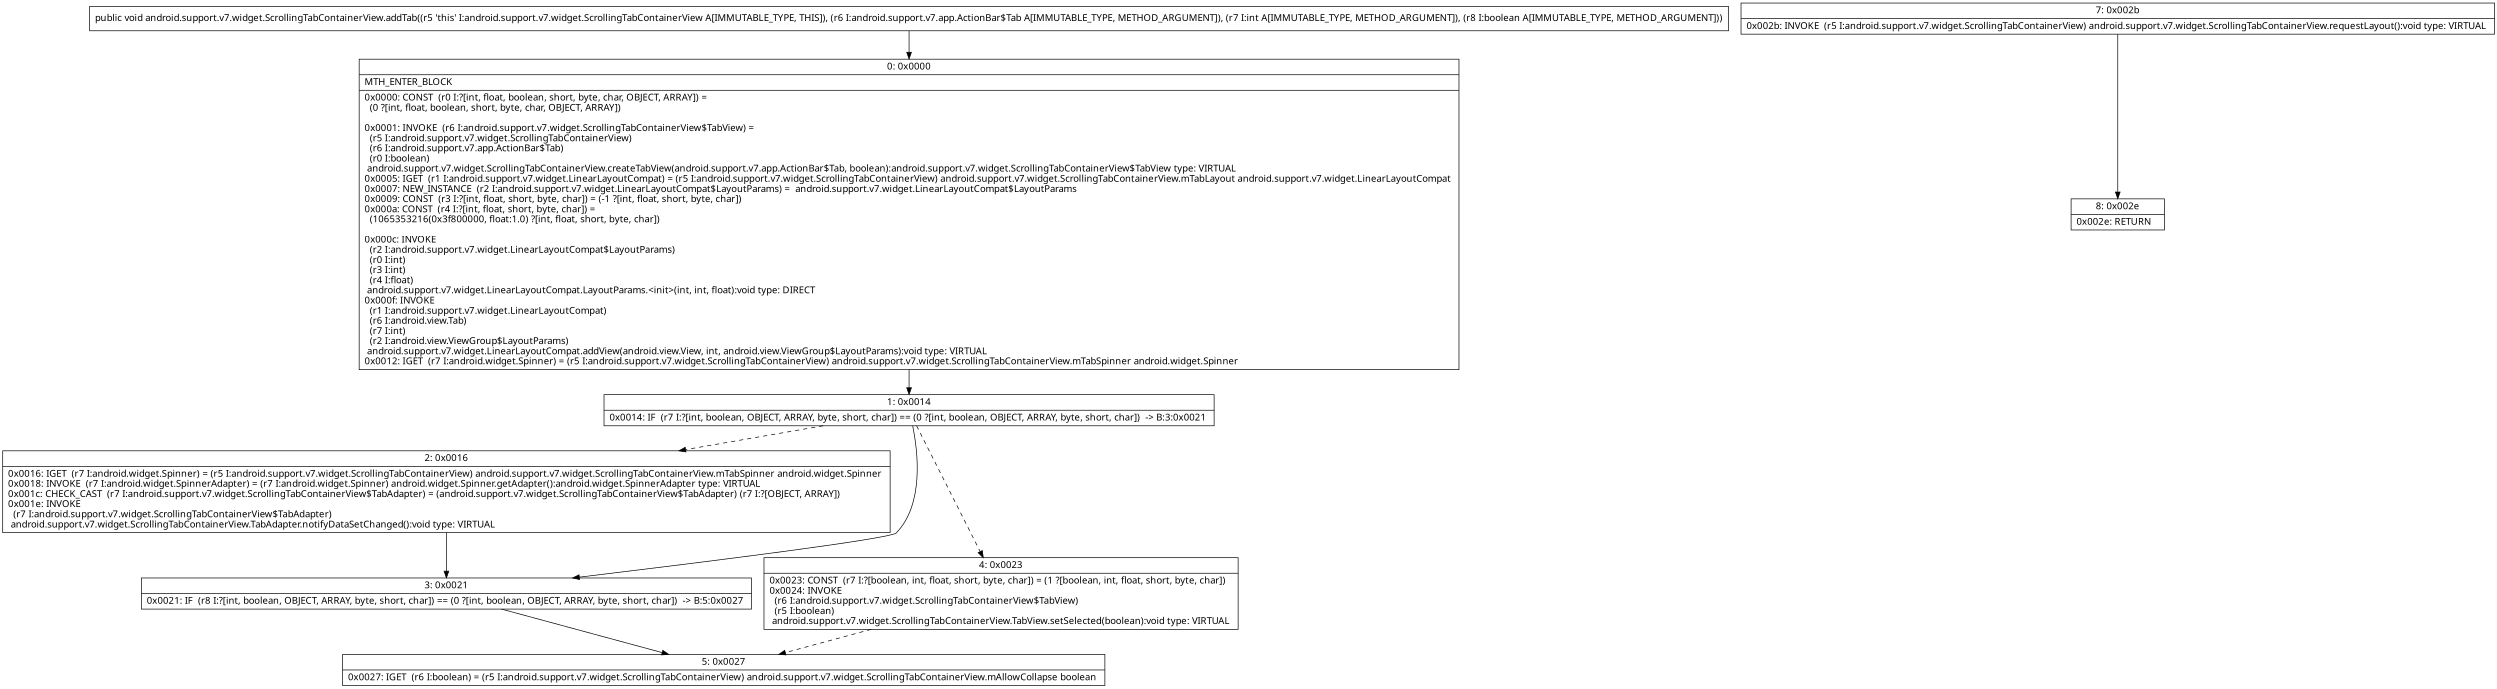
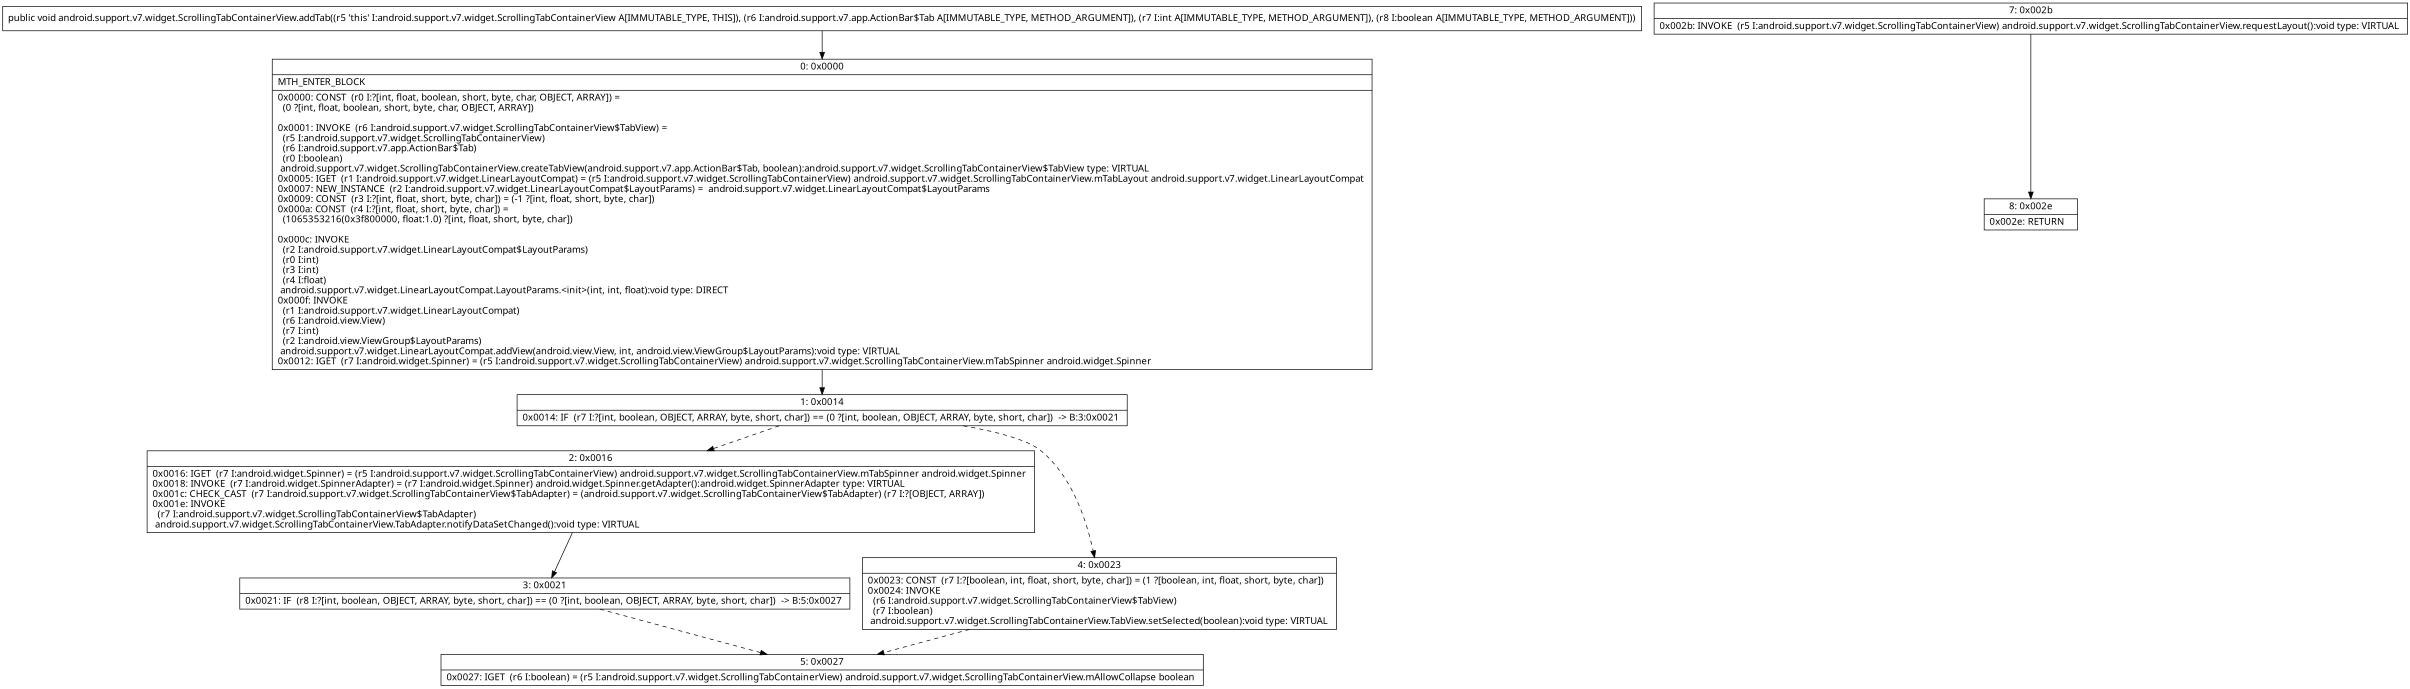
  digraph {
    fontname="Noto Sans"
    node [fontname="Noto Sans" shape=record]
    edge [fontname="Noto Sans"]
-   n1 [label="{0\:\ 0x0000|MTH_ENTER_BLOCK\l|0x0000: CONST  (r0 I:?[int, float, boolean, short, byte, char, OBJECT, ARRAY]) = \l  (0 ?[int, float, boolean, short, byte, char, OBJECT, ARRAY])\l \l0x0001: INVOKE  (r6 I:android.support.v7.widget.ScrollingTabContainerView$TabView) = \l  (r5 I:android.support.v7.widget.ScrollingTabContainerView)\l  (r6 I:android.support.v7.app.ActionBar$Tab)\l  (r0 I:boolean)\l android.support.v7.widget.ScrollingTabContainerView.createTabView(android.support.v7.app.ActionBar$Tab, boolean):android.support.v7.widget.ScrollingTabContainerView$TabView type: VIRTUAL \l0x0005: IGET  (r1 I:android.support.v7.widget.LinearLayoutCompat) = (r5 I:android.support.v7.widget.ScrollingTabContainerView) android.support.v7.widget.ScrollingTabContainerView.mTabLayout android.support.v7.widget.LinearLayoutCompat \l0x0007: NEW_INSTANCE  (r2 I:android.support.v7.widget.LinearLayoutCompat$LayoutParams) =  android.support.v7.widget.LinearLayoutCompat$LayoutParams \l0x0009: CONST  (r3 I:?[int, float, short, byte, char]) = (\-1 ?[int, float, short, byte, char]) \l0x000a: CONST  (r4 I:?[int, float, short, byte, char]) = \l  (1065353216(0x3f800000, float:1.0) ?[int, float, short, byte, char])\l \l0x000c: INVOKE  \l  (r2 I:android.support.v7.widget.LinearLayoutCompat$LayoutParams)\l  (r0 I:int)\l  (r3 I:int)\l  (r4 I:float)\l android.support.v7.widget.LinearLayoutCompat.LayoutParams.\<init\>(int, int, float):void type: DIRECT \l0x000f: INVOKE  \l  (r1 I:android.support.v7.widget.LinearLayoutCompat)\l  (r6 I:android.view.Tab)\l  (r7 I:int)\l  (r2 I:android.view.ViewGroup$LayoutParams)\l android.support.v7.widget.LinearLayoutCompat.addView(android.view.View, int, android.view.ViewGroup$LayoutParams):void type: VIRTUAL \l0x0012: IGET  (r7 I:android.widget.Spinner) = (r5 I:android.support.v7.widget.ScrollingTabContainerView) android.support.v7.widget.ScrollingTabContainerView.mTabSpinner android.widget.Spinner \l}"]
+   n1 [label="{0\:\ 0x0000|MTH_ENTER_BLOCK\l|0x0000: CONST  (r0 I:?[int, float, boolean, short, byte, char, OBJECT, ARRAY]) = \l  (0 ?[int, float, boolean, short, byte, char, OBJECT, ARRAY])\l \l0x0001: INVOKE  (r6 I:android.support.v7.widget.ScrollingTabContainerView$TabView) = \l  (r5 I:android.support.v7.widget.ScrollingTabContainerView)\l  (r6 I:android.support.v7.app.ActionBar$Tab)\l  (r0 I:boolean)\l android.support.v7.widget.ScrollingTabContainerView.createTabView(android.support.v7.app.ActionBar$Tab, boolean):android.support.v7.widget.ScrollingTabContainerView$TabView type: VIRTUAL \l0x0005: IGET  (r1 I:android.support.v7.widget.LinearLayoutCompat) = (r5 I:android.support.v7.widget.ScrollingTabContainerView) android.support.v7.widget.ScrollingTabContainerView.mTabLayout android.support.v7.widget.LinearLayoutCompat \l0x0007: NEW_INSTANCE  (r2 I:android.support.v7.widget.LinearLayoutCompat$LayoutParams) =  android.support.v7.widget.LinearLayoutCompat$LayoutParams \l0x0009: CONST  (r3 I:?[int, float, short, byte, char]) = (\-1 ?[int, float, short, byte, char]) \l0x000a: CONST  (r4 I:?[int, float, short, byte, char]) = \l  (1065353216(0x3f800000, float:1.0) ?[int, float, short, byte, char])\l \l0x000c: INVOKE  \l  (r2 I:android.support.v7.widget.LinearLayoutCompat$LayoutParams)\l  (r0 I:int)\l  (r3 I:int)\l  (r4 I:float)\l android.support.v7.widget.LinearLayoutCompat.LayoutParams.\<init\>(int, int, float):void type: DIRECT \l0x000f: INVOKE  \l  (r1 I:android.support.v7.widget.LinearLayoutCompat)\l  (r6 I:android.view.View)\l  (r7 I:int)\l  (r2 I:android.view.ViewGroup$LayoutParams)\l android.support.v7.widget.LinearLayoutCompat.addView(android.view.View, int, android.view.ViewGroup$LayoutParams):void type: VIRTUAL \l0x0012: IGET  (r7 I:android.widget.Spinner) = (r5 I:android.support.v7.widget.ScrollingTabContainerView) android.support.v7.widget.ScrollingTabContainerView.mTabSpinner android.widget.Spinner \l}"]
    n2 [label="{1\:\ 0x0014|0x0014: IF  (r7 I:?[int, boolean, OBJECT, ARRAY, byte, short, char]) == (0 ?[int, boolean, OBJECT, ARRAY, byte, short, char])  \-\> B:3:0x0021 \l}"]
    n3 [label="{2\:\ 0x0016|0x0016: IGET  (r7 I:android.widget.Spinner) = (r5 I:android.support.v7.widget.ScrollingTabContainerView) android.support.v7.widget.ScrollingTabContainerView.mTabSpinner android.widget.Spinner \l0x0018: INVOKE  (r7 I:android.widget.SpinnerAdapter) = (r7 I:android.widget.Spinner) android.widget.Spinner.getAdapter():android.widget.SpinnerAdapter type: VIRTUAL \l0x001c: CHECK_CAST  (r7 I:android.support.v7.widget.ScrollingTabContainerView$TabAdapter) = (android.support.v7.widget.ScrollingTabContainerView$TabAdapter) (r7 I:?[OBJECT, ARRAY]) \l0x001e: INVOKE  \l  (r7 I:android.support.v7.widget.ScrollingTabContainerView$TabAdapter)\l android.support.v7.widget.ScrollingTabContainerView.TabAdapter.notifyDataSetChanged():void type: VIRTUAL \l}"]
    n4 [label="{3\:\ 0x0021|0x0021: IF  (r8 I:?[int, boolean, OBJECT, ARRAY, byte, short, char]) == (0 ?[int, boolean, OBJECT, ARRAY, byte, short, char])  \-\> B:5:0x0027 \l}"]
-   n5 [label="{4\:\ 0x0023|0x0023: CONST  (r7 I:?[boolean, int, float, short, byte, char]) = (1 ?[boolean, int, float, short, byte, char]) \l0x0024: INVOKE  \l  (r6 I:android.support.v7.widget.ScrollingTabContainerView$TabView)\l  (r5 I:boolean)\l android.support.v7.widget.ScrollingTabContainerView.TabView.setSelected(boolean):void type: VIRTUAL \l}"]
+   n5 [label="{4\:\ 0x0023|0x0023: CONST  (r7 I:?[boolean, int, float, short, byte, char]) = (1 ?[boolean, int, float, short, byte, char]) \l0x0024: INVOKE  \l  (r6 I:android.support.v7.widget.ScrollingTabContainerView$TabView)\l  (r7 I:boolean)\l android.support.v7.widget.ScrollingTabContainerView.TabView.setSelected(boolean):void type: VIRTUAL \l}"]
    n6 [label="{5\:\ 0x0027|0x0027: IGET  (r6 I:boolean) = (r5 I:android.support.v7.widget.ScrollingTabContainerView) android.support.v7.widget.ScrollingTabContainerView.mAllowCollapse boolean \l}"]
    n7 [label="{7\:\ 0x002b|0x002b: INVOKE  (r5 I:android.support.v7.widget.ScrollingTabContainerView) android.support.v7.widget.ScrollingTabContainerView.requestLayout():void type: VIRTUAL \l}"]
    n8 [label="{8\:\ 0x002e|0x002e: RETURN   \l}"]
    n9 [label="{public void android.support.v7.widget.ScrollingTabContainerView.addTab((r5 'this' I:android.support.v7.widget.ScrollingTabContainerView A[IMMUTABLE_TYPE, THIS]), (r6 I:android.support.v7.app.ActionBar$Tab A[IMMUTABLE_TYPE, METHOD_ARGUMENT]), (r7 I:int A[IMMUTABLE_TYPE, METHOD_ARGUMENT]), (r8 I:boolean A[IMMUTABLE_TYPE, METHOD_ARGUMENT])) }"]
    n1 -> n2
    n2 -> n3 [style=dashed]
-   n2 -> n4
    n2 -> n5 [style=dashed]
    n3 -> n4
-   n4 -> n6
+   n4 -> n6 [style=dashed]
    n5 -> n6 [style=dashed]
    n7 -> n8
    n9 -> n1
  }
